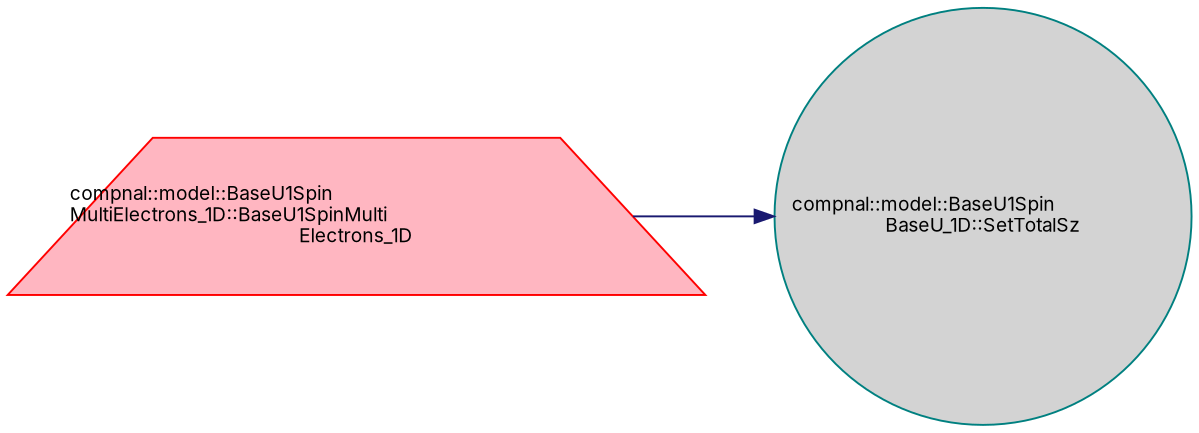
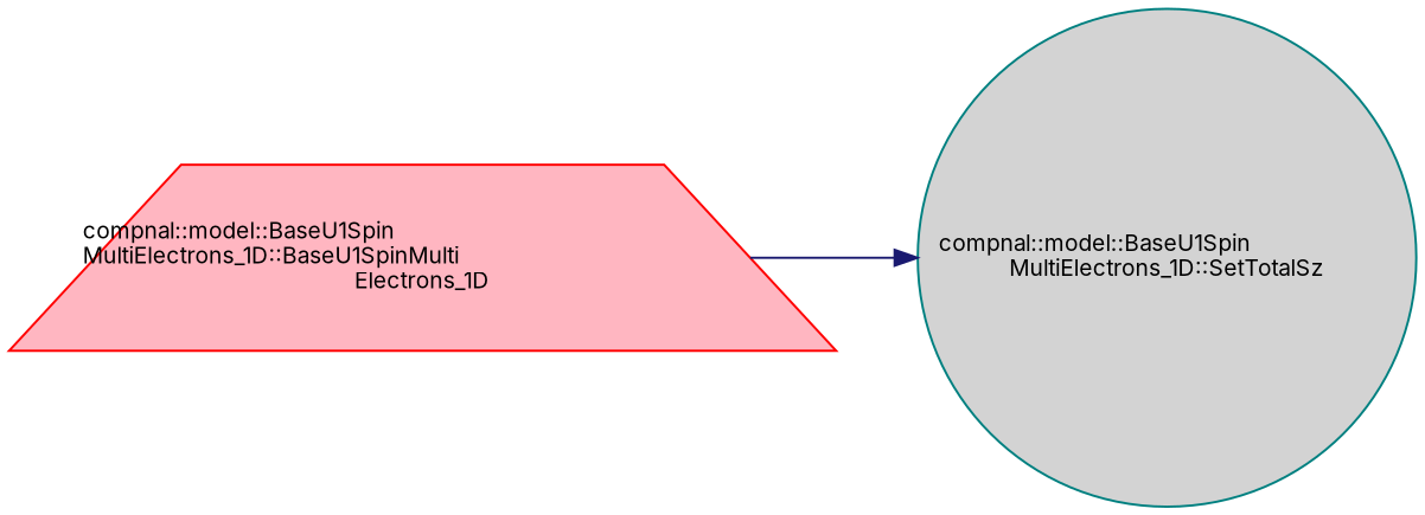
  digraph {
    rankdir=RL
    fontname=Inter
    node [fontname=Inter fontsize=10 style=filled]
-   n1 [color=teal fillcolor=lightgrey fontcolor=black height=0.2 label="compnal::model::BaseU1Spin\lBaseU_1D::SetTotalSz" shape=circle width=0.4]
+   n1 [color=teal fillcolor=lightgrey fontcolor=black height=0.2 label="compnal::model::BaseU1Spin\lMultiElectrons_1D::SetTotalSz" shape=circle width=0.4]
    n2 [color=red fillcolor=lightpink height=0.2 label="compnal::model::BaseU1Spin\lMultiElectrons_1D::BaseU1SpinMulti\lElectrons_1D" shape=trapezium width=0.4]
    n1 -> n2 [color=midnightblue dir=back fontname=Inter fontsize=10 labelfontname=Helvetica labelfontsize=10 style=solid]
  }
